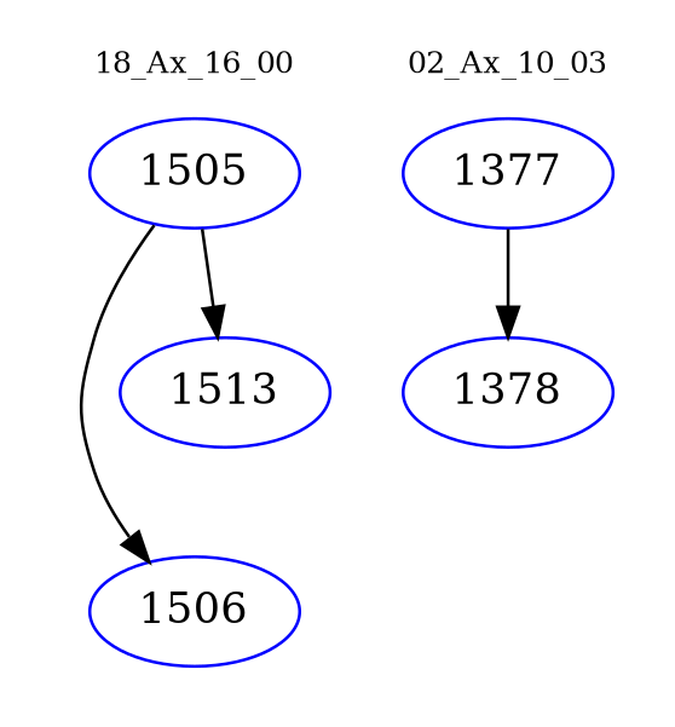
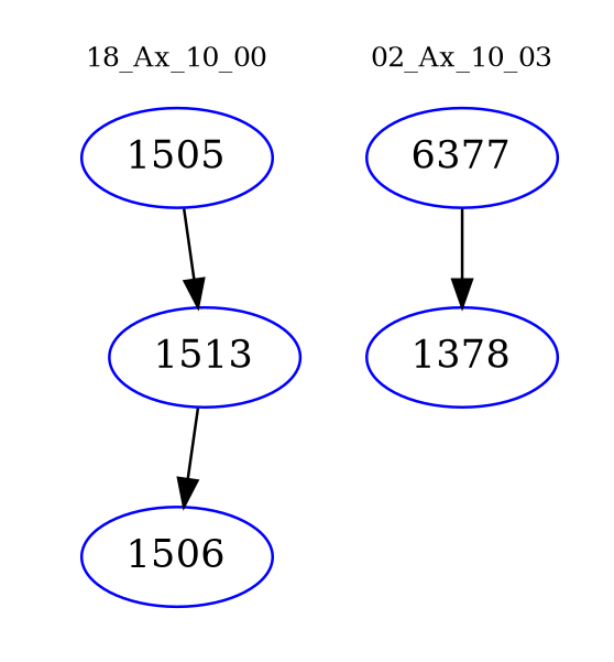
  digraph {
    node [color=blue]
    edge [color=black]
    n1 [label=1505]
    n2 [label=1506]
    n3 [label=1513]
-   n4 [label=1377]
+   n4 [label=6377]
    n5 [label=1378]
    subgraph cluster_1 {
      color=white
      fontsize=10
-     label="18_Ax_16_00"
+     label="18_Ax_10_00"
      n1
      n2
      n3
    }
    subgraph cluster_2 {
      color=white
      fontsize=10
      label="02_Ax_10_03"
      n4
      n5
    }
-   n1 -> n2
+   n3 -> n2
    n1 -> n3
    n4 -> n5
  }
